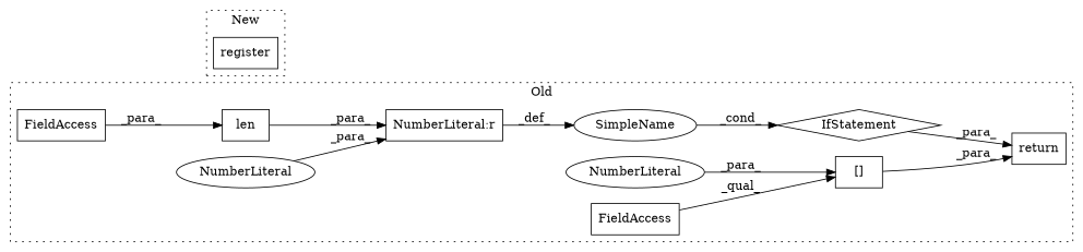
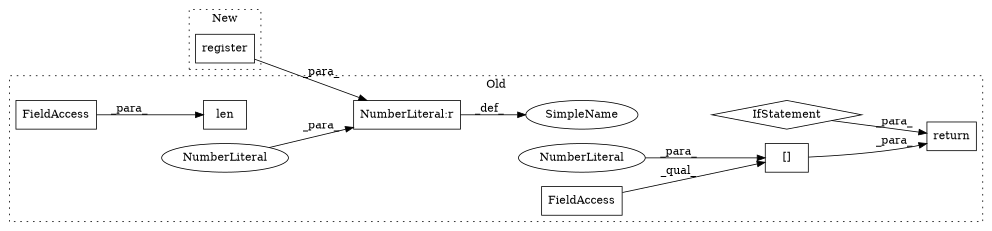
  digraph {
    rankdir=LR
    node [a=32 l=19 shape=box]
    n1 [l="4,1" label=len s="378,401"]
    n2 [a=22 label=FieldAccess s=382]
    n3 [a=27 l=4 label="NumberLiteral:r" s=402]
    n4 [a=34 l=1 label=NumberLiteral s=406 shape=ellipse]
    n5 [a=25 l="4,2" label=IfStatement s="374,407" shape=diamond]
    n6 [a=42 label=SimpleName shape=ellipse l=""]
    n7 [a=41 l=7 label=return s=417]
    n8 [a=2 l="20,1" label="[]" s="424,445"]
    n9 [a=34 l=1 label=NumberLiteral s=444 shape=ellipse]
    n10 [a=22 label=FieldAccess s=424]
    n11 [l="9,1" label=register s="272,300"]
    subgraph cluster_1 {
      label=Old
      style=dotted
      n1
      n2
      n3
      n4
      n5
      n6
      n7
      n8
      n9
      n10
    }
    subgraph cluster_2 {
      label=New
      style=dotted
      n11
    }
-   n1 -> n3 [label=_para_]
+   n11 -> n3 [label=_para_]
    n2 -> n1 [label=_para_]
    n3 -> n6 [label=_def_]
    n4 -> n3 [label=_para_]
    n5 -> n7 [label=_para_]
-   n6 -> n5 [label=_cond_]
    n8 -> n7 [label=_para_]
    n9 -> n8 [label=_para_]
    n10 -> n8 [label=_qual_]
  }
